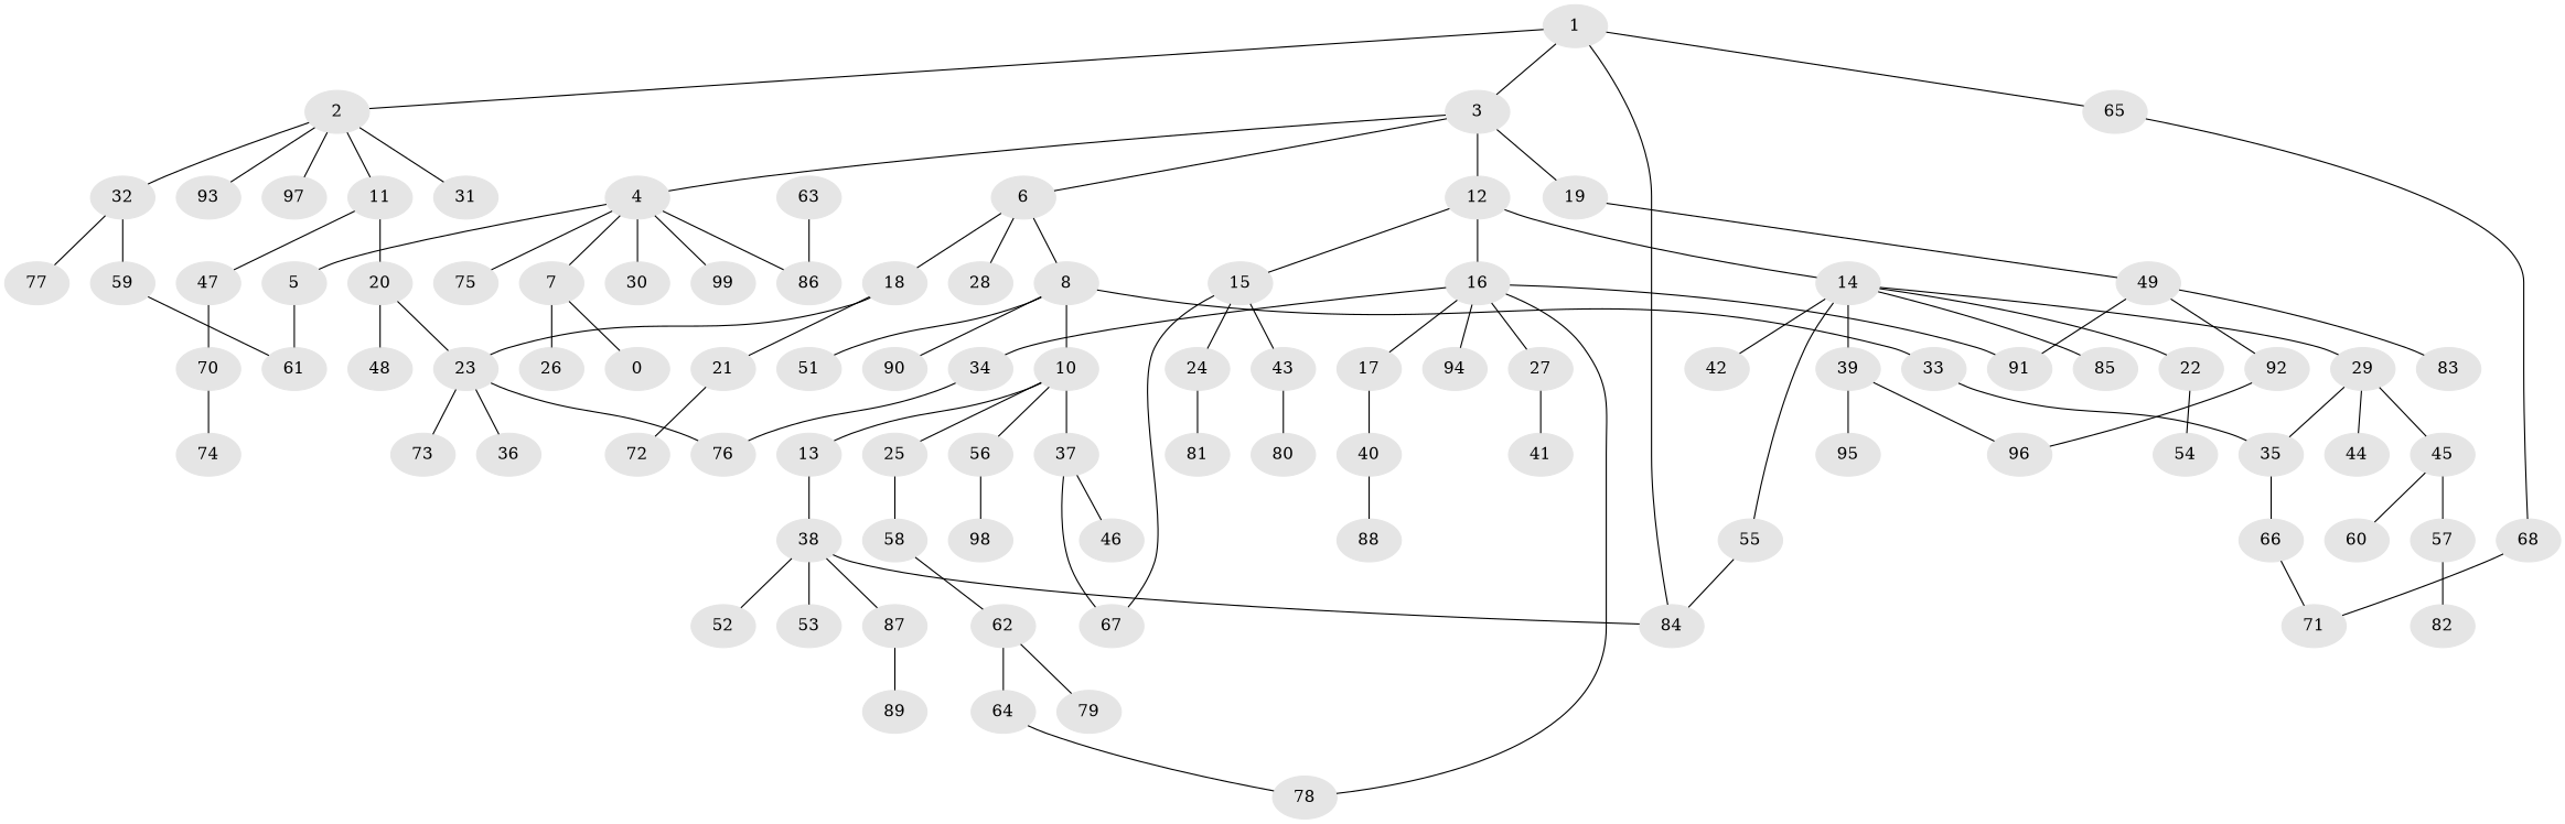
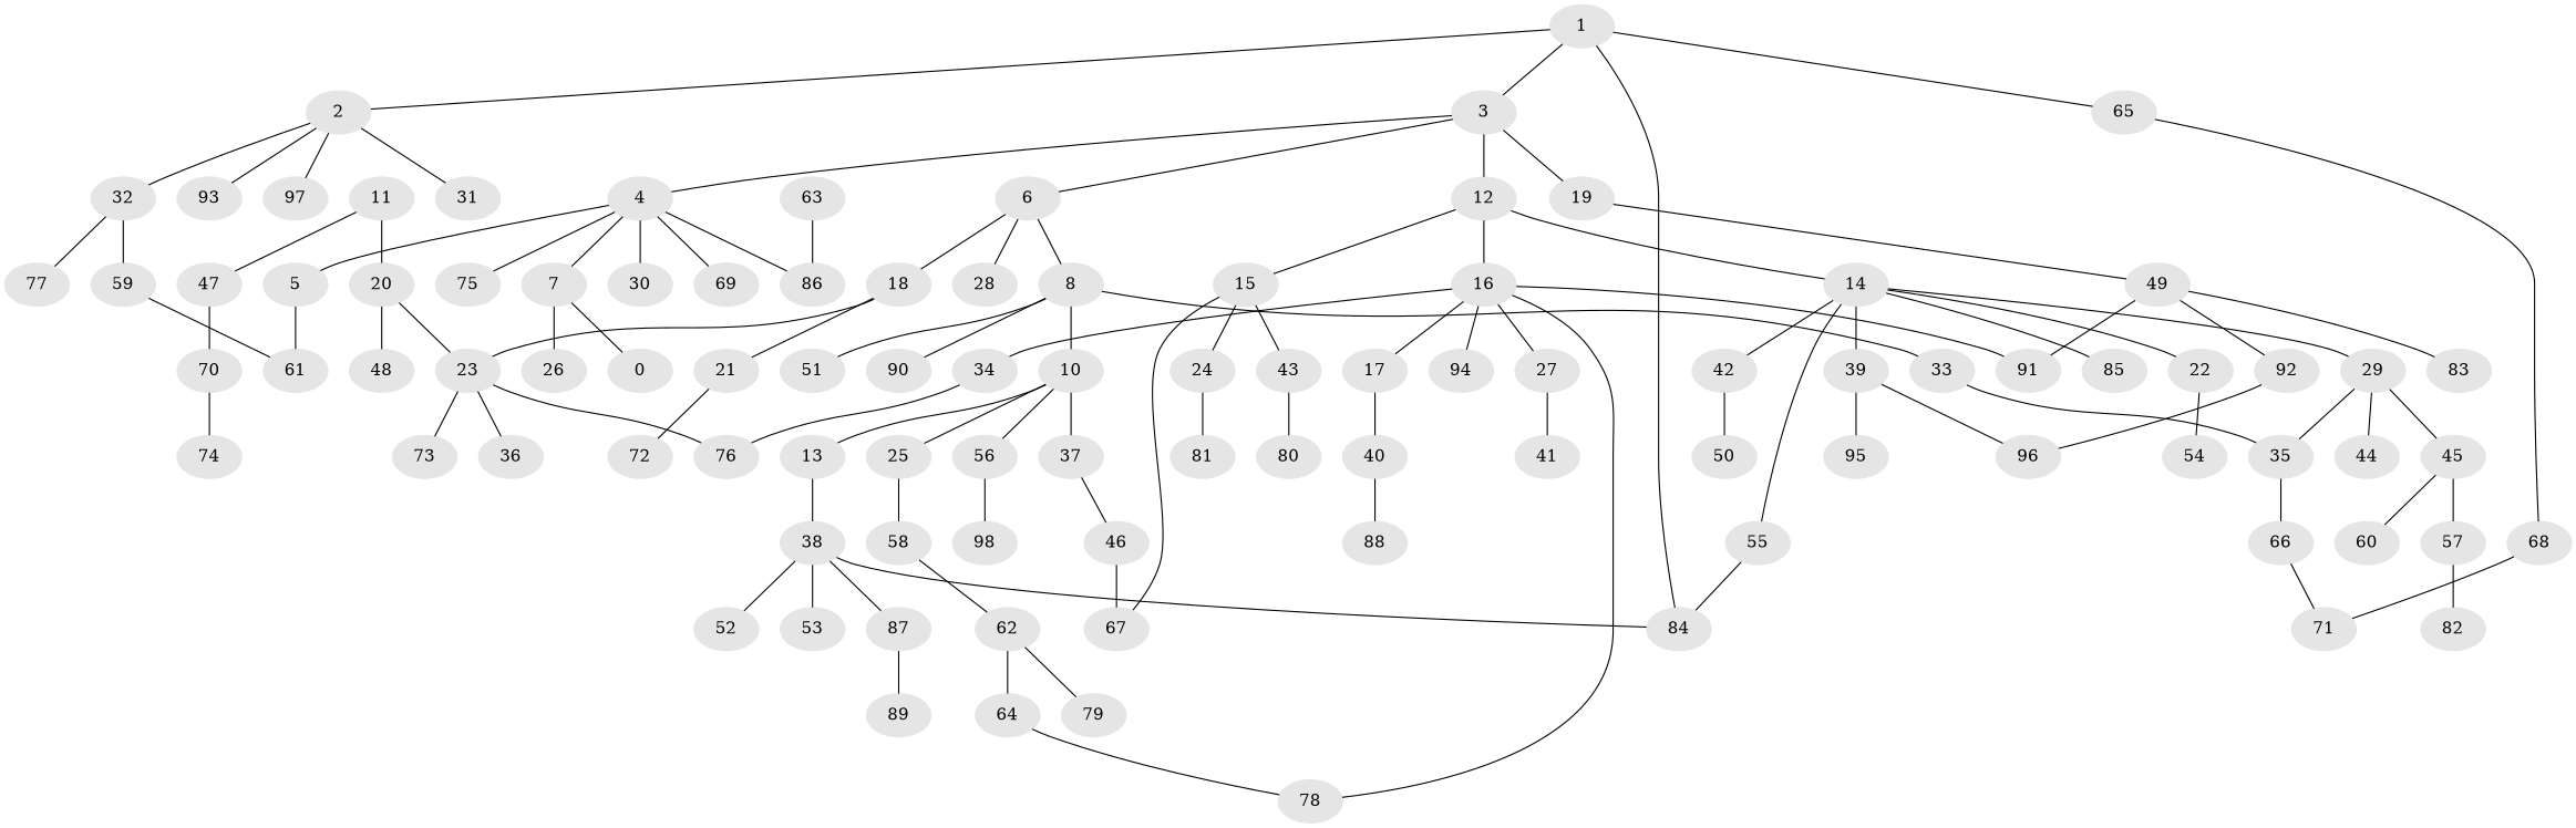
  graph {
    node [color=gray90 style=filled]
    1
    2
    3
    65
    84
    11
    31
    32
    93
    97
    4
    6
    12
    19
    68
    20
    47
    59
    77
    5
    7
    30
-   69 [label=99]
+   69
    75
    86
    8
    18
    28
    14
    15
    16
    49
    61
    n34 [label=0]
    26
    10
    33
    51
    90
    21
    23
    13
    25
    37
    56
    35
    38
    58
    67
    46
    98
    48
    70
    22
    29
    39
    42
    55
    85
    24
    43
    17
    27
    34
    78
    91
    94
    52
    53
    87
    54
    44
    45
    95
    96
+   50
    81
    80
    40
    41
    76
    88
    72
    36
    73
    83
    92
    62
    66
    57
    60
    71
    89
    82
    74
    64
    79
    63
    1 -- 2
    1 -- 3
    1 -- 65
    1 -- 84
-   2 -- 11
    2 -- 31
    2 -- 32
    2 -- 93
    2 -- 97
    3 -- 4
    3 -- 6
    3 -- 12
    3 -- 19
    65 -- 68
    11 -- 20
    11 -- 47
    32 -- 59
    32 -- 77
    4 -- 5
    4 -- 7
    4 -- 30
    4 -- 69
    4 -- 75
    4 -- 86
    6 -- 8
    6 -- 18
    6 -- 28
    12 -- 14
    12 -- 15
    12 -- 16
    19 -- 49
    68 -- 71
    20 -- 23
    20 -- 48
    47 -- 70
    59 -- 61
    5 -- 61
    7 -- n34
    7 -- 26
    8 -- 10
    8 -- 33
    8 -- 51
    8 -- 90
    18 -- 21
    18 -- 23
    14 -- 22
    14 -- 29
    14 -- 39
    14 -- 42
    14 -- 55
    14 -- 85
    15 -- 67
    15 -- 24
    15 -- 43
    16 -- 17
    16 -- 27
    16 -- 34
    16 -- 78
    16 -- 91
    16 -- 94
    49 -- 91
    49 -- 83
    49 -- 92
    10 -- 13
    10 -- 25
    10 -- 37
    10 -- 56
    33 -- 35
    21 -- 72
    23 -- 76
    23 -- 36
    23 -- 73
    13 -- 38
    25 -- 58
-   37 -- 67
+   46 -- 67
    37 -- 46
    56 -- 98
    35 -- 66
    38 -- 84
    38 -- 52
    38 -- 53
    38 -- 87
    58 -- 62
    70 -- 74
    22 -- 54
    29 -- 35
    29 -- 44
    29 -- 45
    39 -- 95
    39 -- 96
+   42 -- 50
    55 -- 84
    24 -- 81
    43 -- 80
    17 -- 40
    27 -- 41
    34 -- 76
    87 -- 89
    45 -- 57
    45 -- 60
    40 -- 88
    92 -- 96
    62 -- 64
    62 -- 79
    66 -- 71
    57 -- 82
    64 -- 78
    63 -- 86
  }
